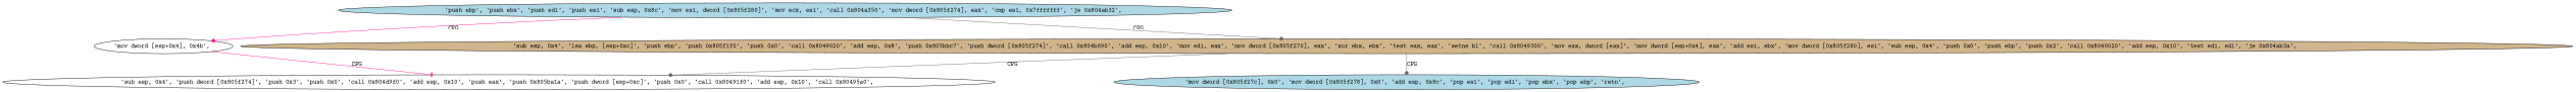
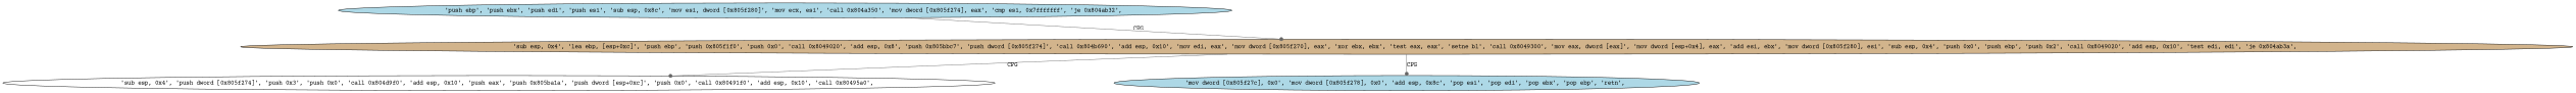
  digraph {
    fontname="Courier Prime"
    node [style=filled fillcolor=lightblue fontname="Courier Prime"]
    edge [color=gray40 arrowhead=dot fontname="Courier Prime"]
    n1 [label="'push ebp', 'push ebx', 'push edi', 'push esi', 'sub esp, 0x8c', 'mov esi, dword [0x805f280]', 'mov ecx, esi', 'call 0x804a350', 'mov dword [0x805f274], eax', 'cmp esi, 0x7fffffff', 'je 0x804ab32', "]
-   n2 [label="'mov dword [esp+0x4], 0x4b', " fillcolor=white]
    n3 [label="'sub esp, 0x4', 'lea ebp, [esp+0xc]', 'push ebp', 'push 0x805f1f0', 'push 0x0', 'call 0x8049020', 'add esp, 0x8', 'push 0x805bbc7', 'push dword [0x805f274]', 'call 0x804b690', 'add esp, 0x10', 'mov edi, eax', 'mov dword [0x805f270], eax', 'xor ebx, ebx', 'test eax, eax', 'setne bl', 'call 0x8049300', 'mov eax, dword [eax]', 'mov dword [esp+0x4], eax', 'add esi, ebx', 'mov dword [0x805f280], esi', 'sub esp, 0x4', 'push 0x0', 'push ebp', 'push 0x2', 'call 0x8049020', 'add esp, 0x10', 'test edi, edi', 'je 0x804ab3a', " fillcolor=tan]
    n4 [label="'sub esp, 0x4', 'push dword [0x805f274]', 'push 0x3', 'push 0x0', 'call 0x804d9f0', 'add esp, 0x10', 'push eax', 'push 0x805ba1a', 'push dword [esp+0xc]', 'push 0x0', 'call 0x80491f0', 'add esp, 0x10', 'call 0x80495a0', " fillcolor=white]
    n5 [label="'mov dword [0x805f27c], 0x0', 'mov dword [0x805f278], 0x0', 'add esp, 0x8c', 'pop esi', 'pop edi', 'pop ebx', 'pop ebp', 'retn', "]
-   n1 -> n2 [label=CFG color=deeppink]
    n1 -> n3 [label=CFG]
-   n2 -> n4 [label=CFG color=deeppink arrowhead=tee]
    n3 -> n4 [label=CFG]
    n3 -> n5 [label=CFG]
  }
